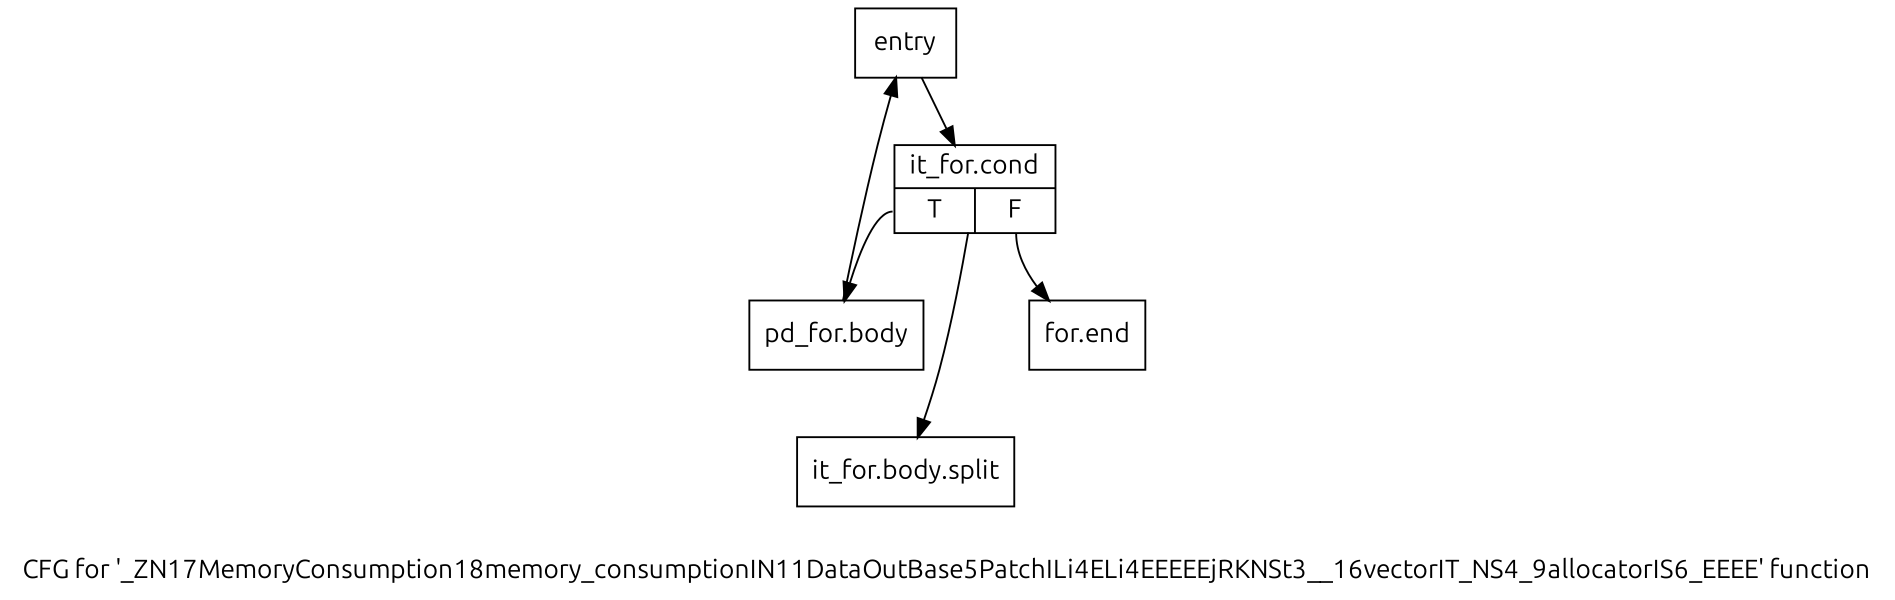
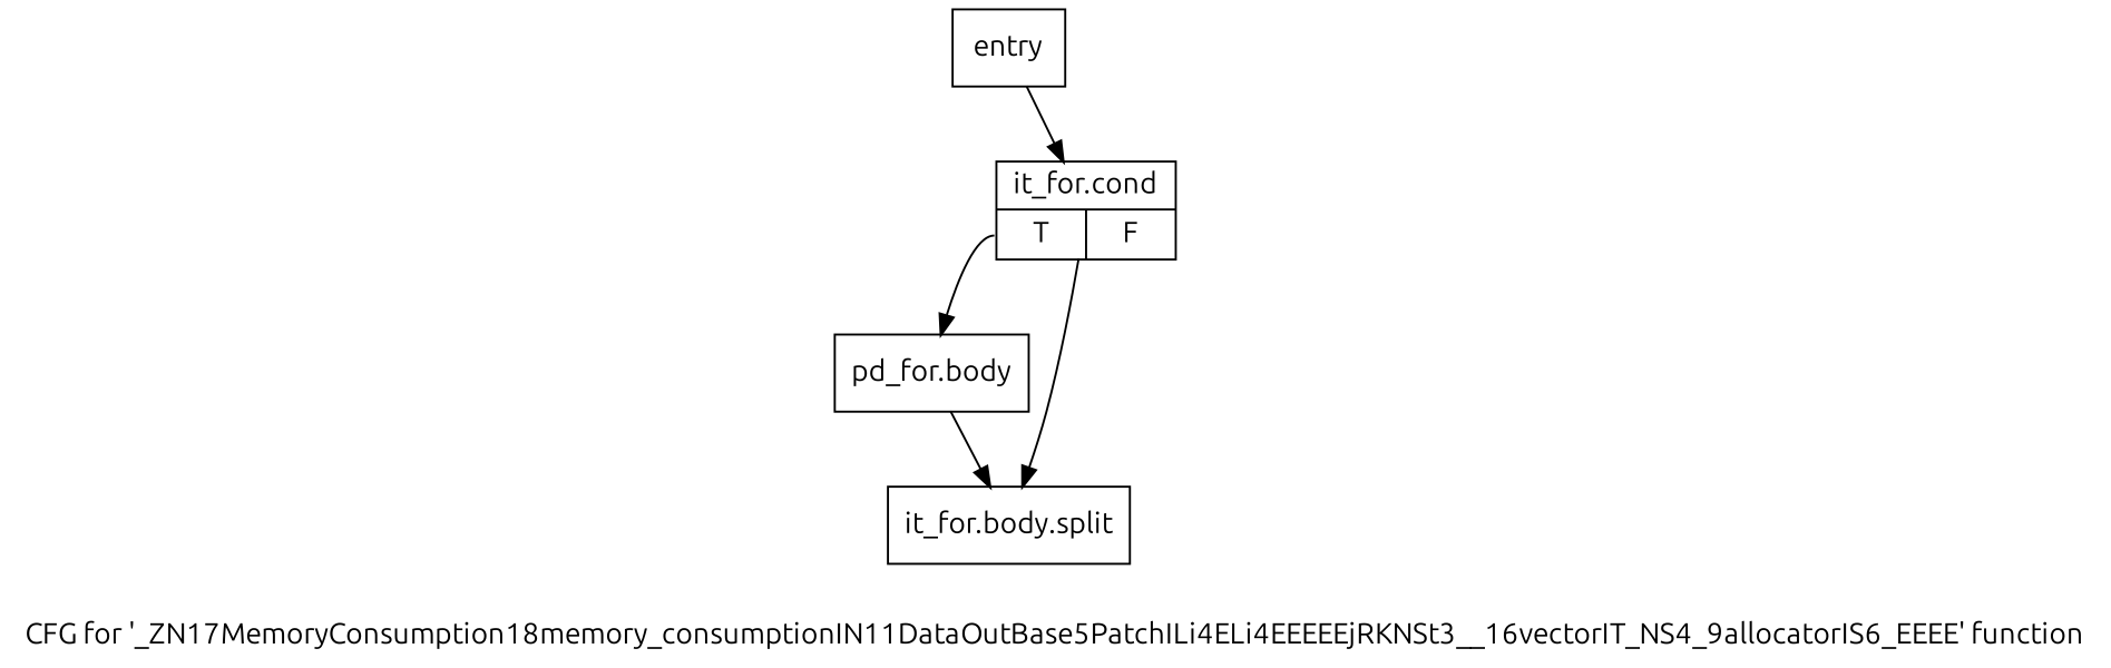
  digraph {
    fontname=Ubuntu
    label="CFG for '_ZN17MemoryConsumption18memory_consumptionIN11DataOutBase5PatchILi4ELi4EEEEEjRKNSt3__16vectorIT_NS4_9allocatorIS6_EEEE' function"
    node [fontname=Ubuntu shape=record]
    edge [fontname=Ubuntu]
    n1 [label="{entry}"]
    n2 [label="{it_for.cond|{<s0>T|<s1>F}}"]
    n3 [label="{pd_for.body}"]
-   n4 [label="{for.end}"]
    n5 [label="{it_for.body.split}"]
    n1 -> n2
    n2 -> n3 [tailport=s0]
-   n2 -> n4 [tailport=s1]
    n2 -> n5
-   n3 -> n1
+   n3 -> n5
  }
